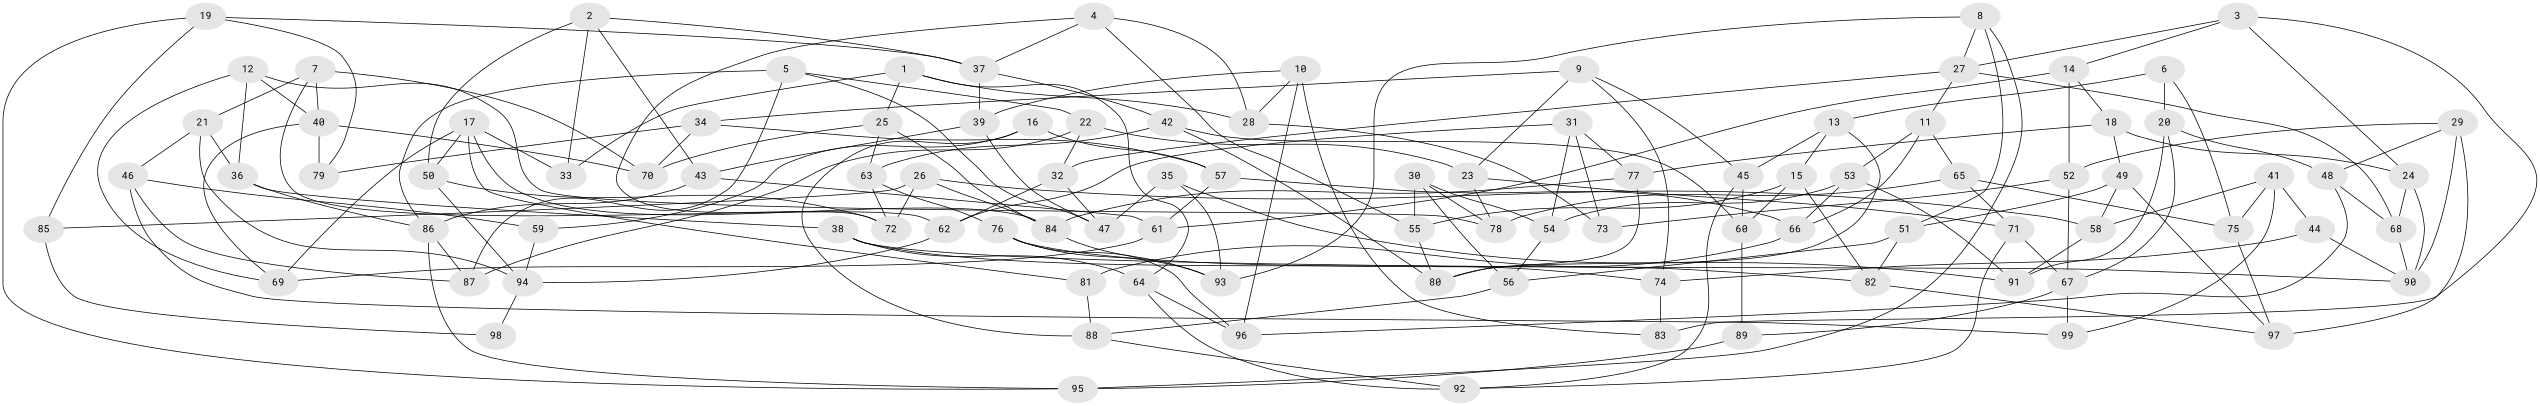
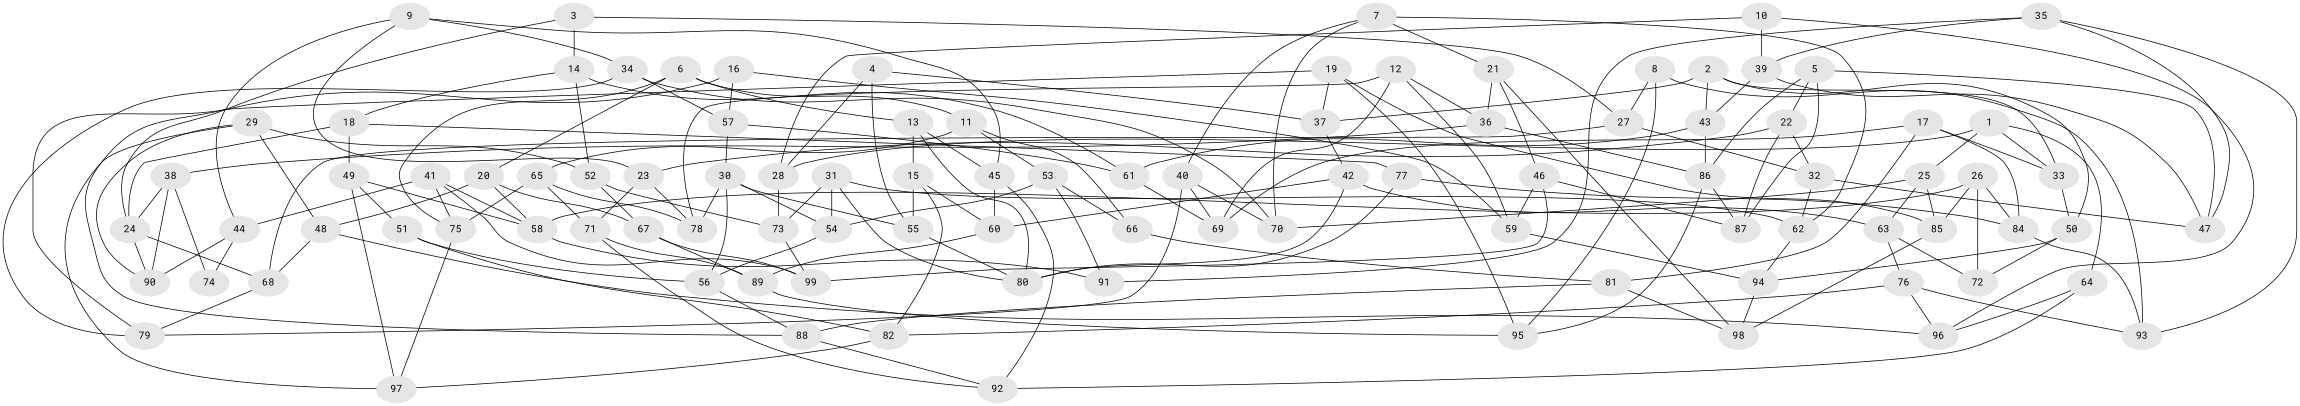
  graph {
    fontname="Roboto Mono"
    node [color=gray90 fontname="Roboto Mono" style=filled]
    edge [fontname="Roboto Mono"]
    1
    25
    28
    33
    64
    70
    85
    63
    73
    50
    96
    92
    2
    37
    43
    42
    86
    61
    72
    94
    3
    14
    24
    27
-   83
    18
    52
    68
    90
    32
    4
    55
    80
    5
    22
    47
    87
    23
    95
    6
    11
    13
    20
    75
    53
    65
    66
    45
    15
    48
    67
    91
    97
    7
    21
    40
    62
    36
    46
    98
    69
    79
    8
    51
    93
    82
    56
    9
    34
    44
    78
    71
    57
    74
    60
    10
    39
    54
    81
    12
    59
    38
    49
    77
    89
    16
    88
    17
    84
    58
    19
    99
    76
    26
    29
    30
    31
    35
    41
    1 -- 25
    1 -- 28
    1 -- 33
    1 -- 64
    25 -- 70
-   25 -- 84
+   25 -- 85
    25 -- 63
    28 -- 73
-   17 -- 50
+   33 -- 50
    64 -- 96
    64 -- 92
    85 -- 98
    63 -- 72
    63 -- 76
+   73 -- 99
    50 -- 72
    50 -- 94
    2 -- 33
    2 -- 50
    2 -- 37
    2 -- 43
    37 -- 42
    43 -- 86
    43 -- 61
    42 -- 63
    42 -- 80
    42 -- 60
    86 -- 87
    86 -- 95
    61 -- 69
    94 -- 98
    3 -- 14
    3 -- 24
    3 -- 27
-   3 -- 83
    14 -- 61
    14 -- 18
    14 -- 52
    24 -- 68
    24 -- 90
    27 -- 68
    27 -- 32
    18 -- 24
    18 -- 49
    18 -- 77
    52 -- 73
    52 -- 67
-   68 -- 90
+   68 -- 79
    32 -- 47
    32 -- 62
    4 -- 28
    4 -- 37
-   4 -- 72
    4 -- 55
    55 -- 80
    5 -- 86
    5 -- 22
    5 -- 47
    5 -- 87
    22 -- 32
    22 -- 87
    22 -- 23
    23 -- 78
    23 -- 71
-   27 -- 11
+   6 -- 11
    6 -- 13
    6 -- 20
    6 -- 75
    11 -- 53
    11 -- 65
    11 -- 66
    13 -- 80
    13 -- 45
    13 -- 15
    20 -- 48
    20 -- 67
-   20 -- 91
+   20 -- 58
    75 -- 97
    53 -- 66
    53 -- 91
    53 -- 54
    65 -- 75
    65 -- 78
    65 -- 71
    66 -- 81
    45 -- 92
    45 -- 60
    15 -- 55
    15 -- 82
    15 -- 60
    48 -- 96
    48 -- 68
    67 -- 89
    67 -- 99
    7 -- 70
    7 -- 21
    7 -- 40
    7 -- 62
    21 -- 36
    21 -- 46
-   21 -- 94
+   21 -- 98
    40 -- 70
    40 -- 69
    40 -- 79
    62 -- 94
    36 -- 86
    36 -- 38
    46 -- 87
    46 -- 59
    46 -- 99
    8 -- 27
    8 -- 95
-   8 -- 51
    8 -- 93
    51 -- 82
    51 -- 56
    82 -- 97
    56 -- 88
    9 -- 23
    9 -- 45
    9 -- 34
-   9 -- 74
+   9 -- 44
    34 -- 70
    34 -- 79
    34 -- 57
    44 -- 90
    44 -- 74
    71 -- 92
-   71 -- 67
+   71 -- 89
    57 -- 61
-   57 -- 66
-   74 -- 83
+   57 -- 30
    60 -- 89
    10 -- 28
    10 -- 96
-   10 -- 83
    10 -- 39
    39 -- 43
    39 -- 47
    54 -- 56
+   81 -- 98
    81 -- 88
    12 -- 36
    12 -- 69
    12 -- 78
-   12 -- 40
+   12 -- 59
    59 -- 94
-   38 -- 64
+   38 -- 24
    38 -- 90
    38 -- 74
    49 -- 97
    49 -- 51
    49 -- 58
    77 -- 80
    77 -- 84
    89 -- 95
    16 -- 57
    16 -- 59
    16 -- 88
    88 -- 92
    17 -- 33
    17 -- 69
    17 -- 81
    17 -- 84
    84 -- 93
    58 -- 91
    19 -- 85
    19 -- 37
    19 -- 95
    19 -- 79
    76 -- 96
    76 -- 93
    76 -- 82
    26 -- 85
    26 -- 72
    26 -- 84
    26 -- 58
    29 -- 52
    29 -- 90
    29 -- 48
    29 -- 97
    30 -- 55
    30 -- 56
    30 -- 78
    30 -- 54
    31 -- 73
    31 -- 62
    31 -- 54
-   31 -- 77
+   31 -- 80
    35 -- 47
    35 -- 91
    35 -- 93
-   37 -- 39
+   35 -- 39
    41 -- 75
    41 -- 44
    41 -- 58
    41 -- 99
  }
